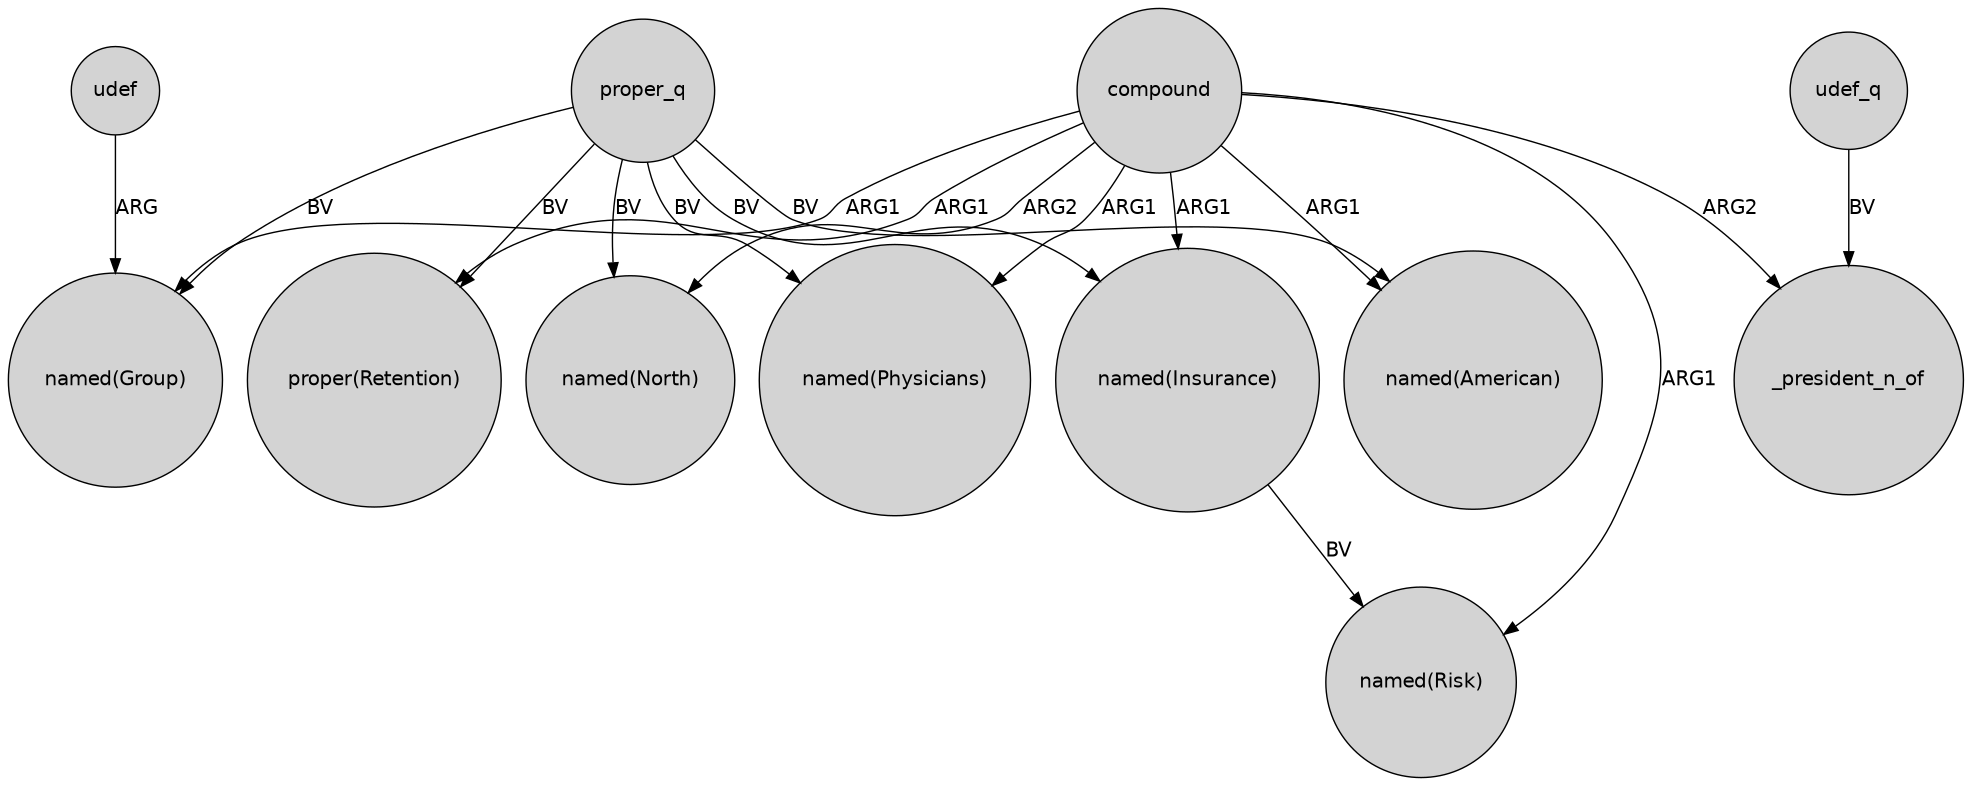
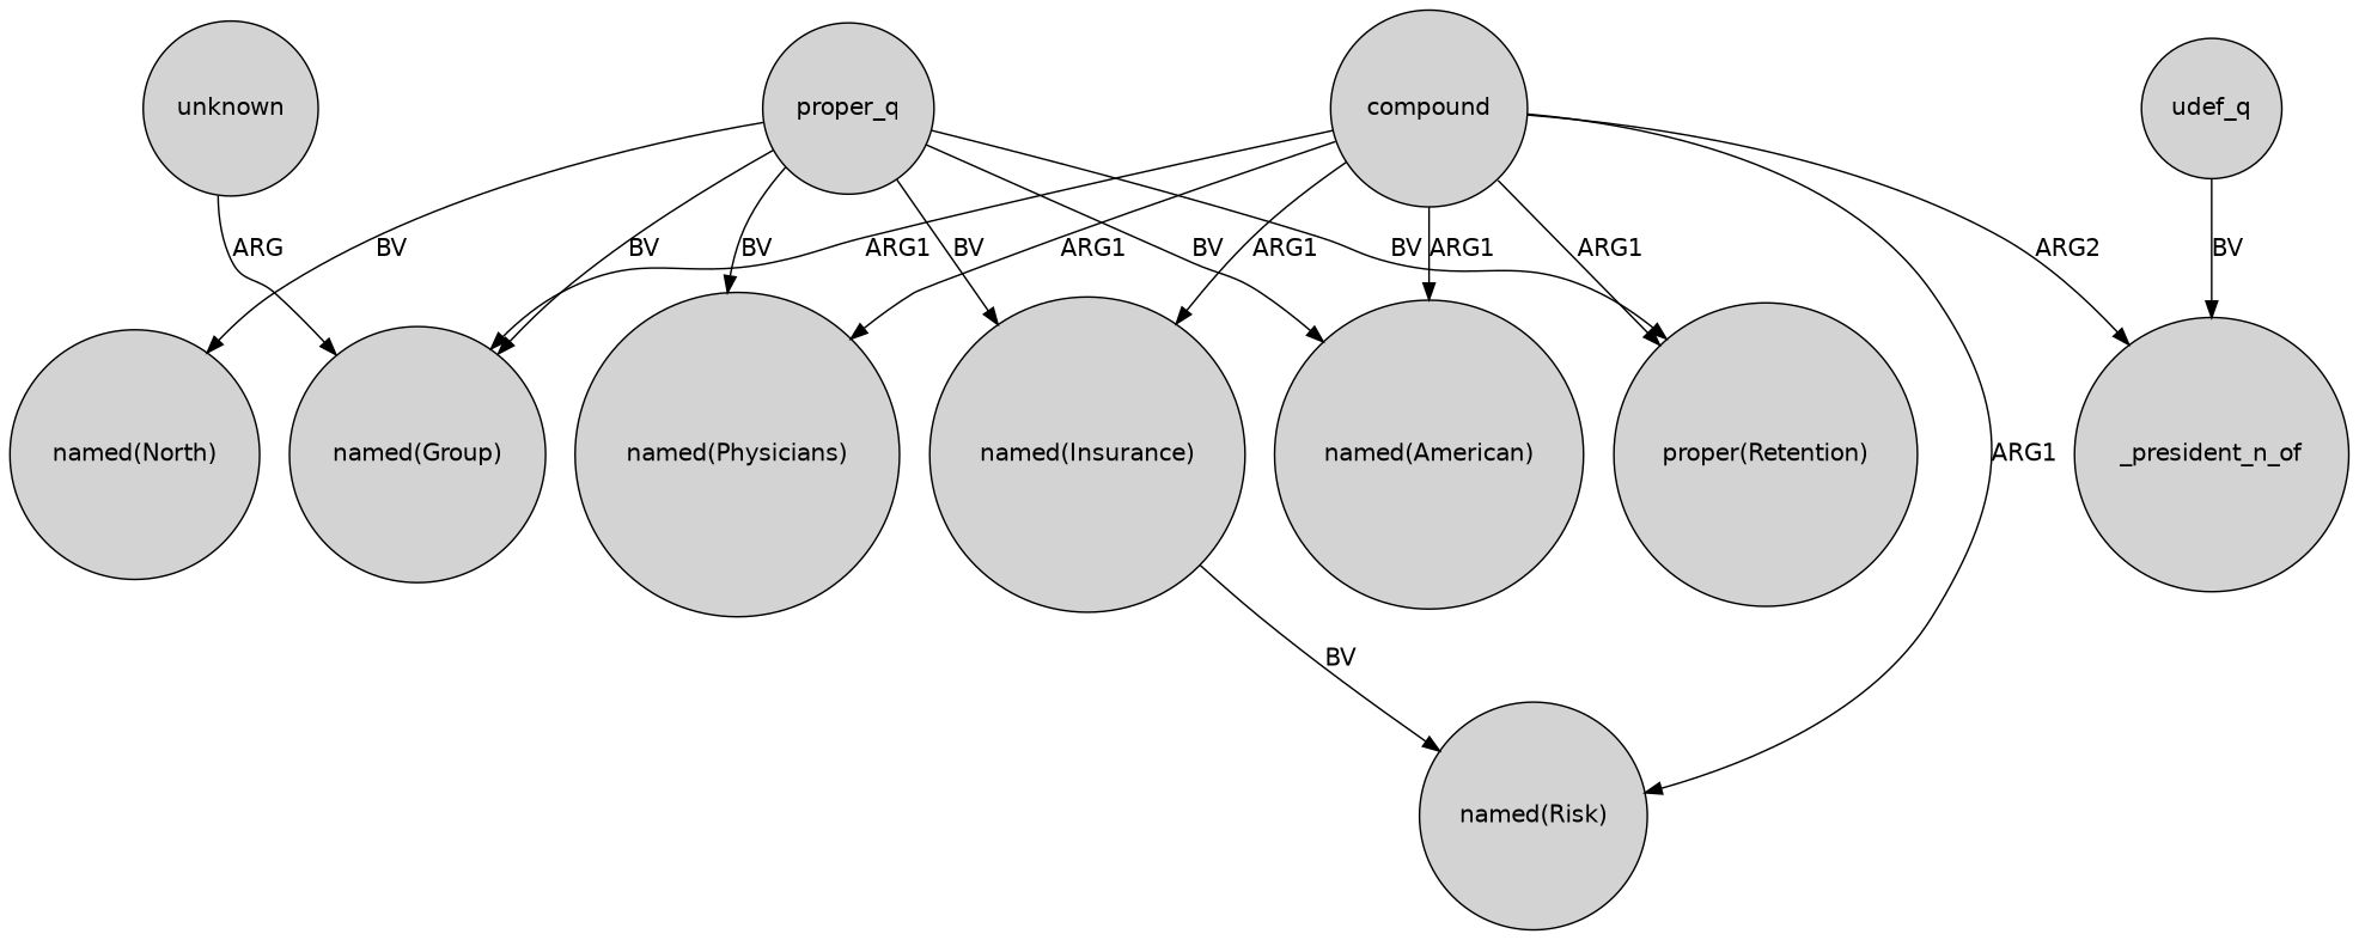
  digraph {
    fontname="DejaVu Sans"
    node [fontname="DejaVu Sans" shape=circle style=filled]
    edge [fontname="DejaVu Sans"]
    n1 [label="proper(Retention)"]
    proper_q
    "named(North)"
    "named(Group)"
    "named(Insurance)"
    "named(Physicians)"
    "named(American)"
    "named(Risk)"
    compound
    _president_n_of
-   unknown [label=udef]
+   unknown
    udef_q
    proper_q -> n1 [label=BV]
    proper_q -> "named(North)" [label=BV]
    proper_q -> "named(Group)" [label=BV]
    proper_q -> "named(Insurance)" [label=BV]
    proper_q -> "named(Physicians)" [label=BV]
    proper_q -> "named(American)" [label=BV]
    "named(Insurance)" -> "named(Risk)" [label=BV]
    compound -> n1 [label=ARG1]
-   compound -> "named(North)" [label=ARG2]
    compound -> "named(Group)" [label=ARG1]
    compound -> "named(Insurance)" [label=ARG1]
    compound -> "named(Physicians)" [label=ARG1]
    compound -> "named(American)" [label=ARG1]
    compound -> "named(Risk)" [label=ARG1]
    compound -> _president_n_of [label=ARG2]
    unknown -> "named(Group)" [label=ARG]
    udef_q -> _president_n_of [label=BV]
  }
